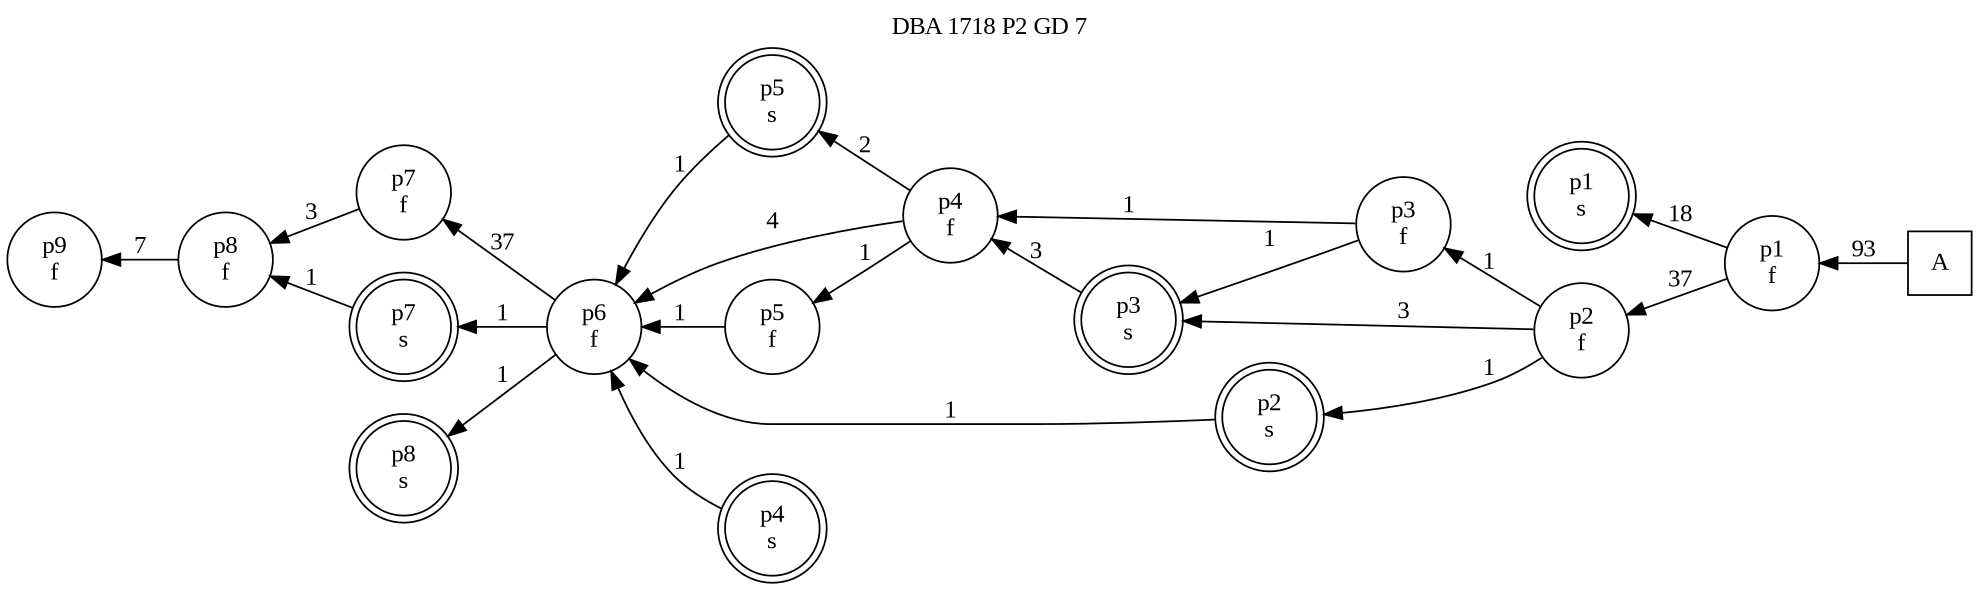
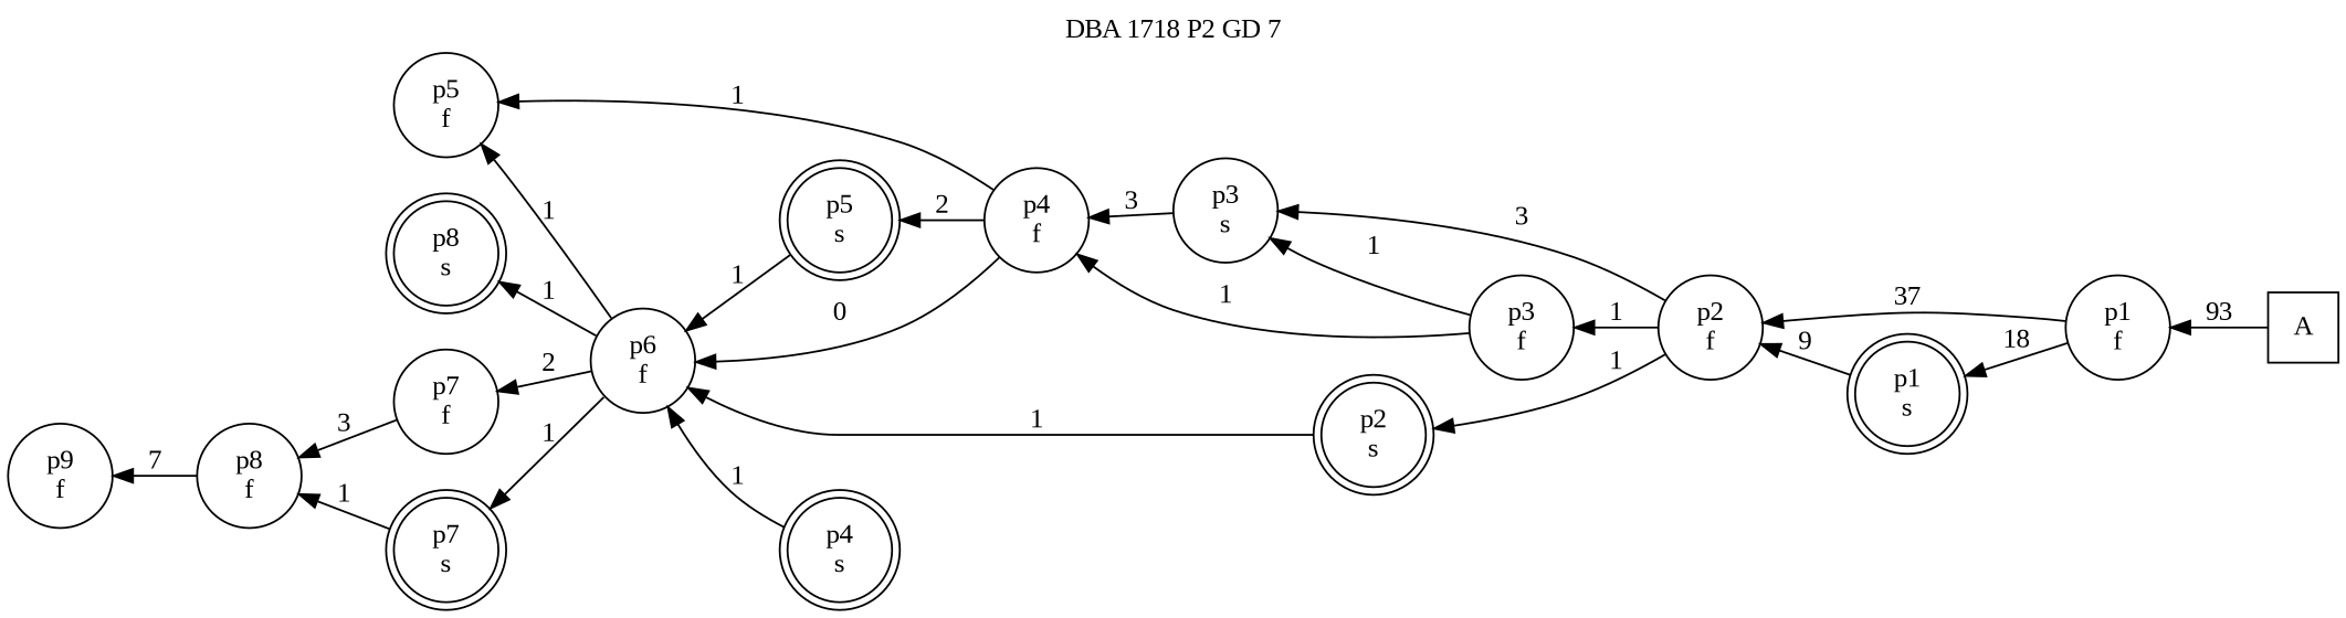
  digraph {
    fontname="Liberation Serif"
    label=" DBA 1718 P2 GD 7 "
    labelloc=tl
    rankdir=RL
    node [fontname="Liberation Serif" shape=circle]
    edge [fontname="Liberation Serif"]
    n1 [label=A shape=square]
    n2 [label="p1\nf"]
    n3 [label="p1\ns" shape=doublecircle]
    n4 [label="p2\nf"]
    n5 [label="p3\nf"]
-   n6 [label="p3\ns" shape=doublecircle]
+   n6 [label="p3\ns"]
    n7 [label="p2\ns" shape=doublecircle]
    n8 [label="p4\nf"]
    n9 [label="p4\ns" shape=doublecircle]
    n10 [label="p6\nf"]
    n11 [label="p5\nf"]
    n12 [label="p5\ns" shape=doublecircle]
    n13 [label="p7\nf"]
    n14 [label="p7\ns" shape=doublecircle]
    n15 [label="p8\ns" shape=doublecircle]
    n16 [label="p8\nf"]
    n17 [label="p9\nf"]
    n1 -> n2 [label=93]
    n2 -> n3 [label=18]
    n2 -> n4 [label=37]
+   n3 -> n4 [label=9]
    n4 -> n5 [label=1]
    n4 -> n6 [label=3]
    n4 -> n7 [label=1]
    n5 -> n6 [label=1]
    n5 -> n8 [label=1]
    n6 -> n8 [label=3]
    n7 -> n10 [label=1]
-   n8 -> n10 [label=4]
+   n8 -> n10 [label=0]
    n8 -> n11 [label=1]
    n8 -> n12 [label=2]
    n9 -> n10 [label=1]
-   n10 -> n13 [label=37]
+   n10 -> n13 [label=2]
    n10 -> n14 [label=1]
    n10 -> n15 [label=1]
-   n11 -> n10 [label=1]
+   n10 -> n11 [label=1]
    n12 -> n10 [label=1]
    n13 -> n16 [label=3]
    n14 -> n16 [label=1]
    n16 -> n17 [label=7]
  }
